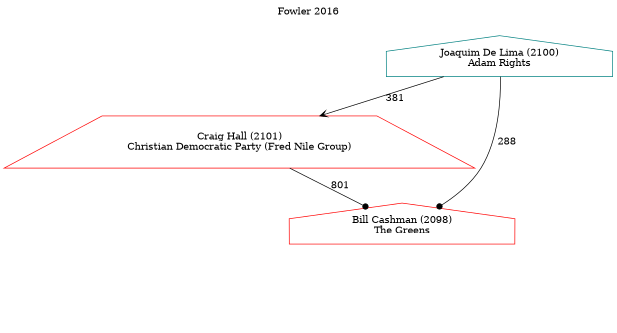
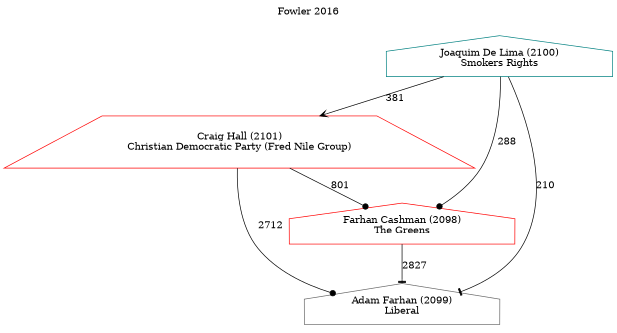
  digraph {
    label="Fowler 2016"
    labelloc=t
    mclimit=10
    node [color=red shape=house]
    edge [arrowhead=dot]
    n1 [label="Craig Hall (2101)\nChristian Democratic Party (Fred Nile Group)" shape=trapezium]
-   n2 [label="Bill Cashman (2098)\nThe Greens"]
-   n4 [color=teal label="Joaquim De Lima (2100)\nAdam Rights"]
+   n2 [label="Farhan Cashman (2098)\nThe Greens"]
+   n3 [color=gray40 label="Adam Farhan (2099)\nLiberal"]
+   n4 [color=teal label="Joaquim De Lima (2100)\nSmokers Rights"]
    n1 -> n2 [label=801]
+   n1 -> n3 [label=2712]
+   n2 -> n3 [arrowhead=tee label=2827]
    n4 -> n1 [arrowhead=vee label=381]
    n4 -> n2 [label=288]
+   n4 -> n3 [arrowhead=tee label=210]
  }
